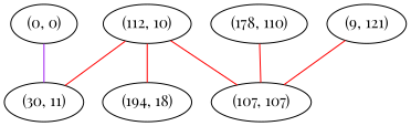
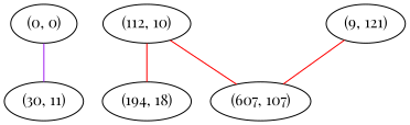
  graph {
    fontname="Playfair Display"
    node [fontname="Playfair Display"]
    edge [color=red fontname="Playfair Display" weight=1]
    "(0, 0)"
    "(30, 11)"
    "(112, 10)"
    n4 [label="(194, 18)"]
-   "(107, 107)"
-   "(178, 110)"
+   "(107, 107)" [label="(607, 107)"]
    "(9, 121)"
    "(0, 0)" -- "(30, 11)" [color=purple weight=4]
-   "(112, 10)" -- "(30, 11)"
    "(112, 10)" -- n4
    "(112, 10)" -- "(107, 107)"
-   "(178, 110)" -- "(107, 107)"
    "(9, 121)" -- "(107, 107)"
  }
